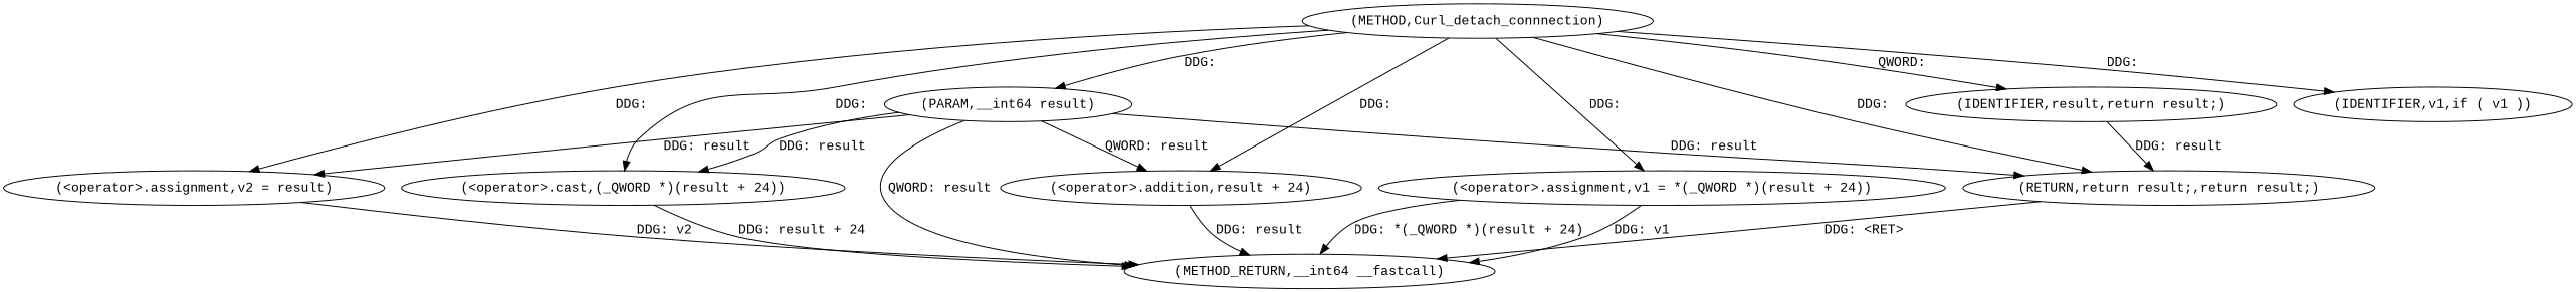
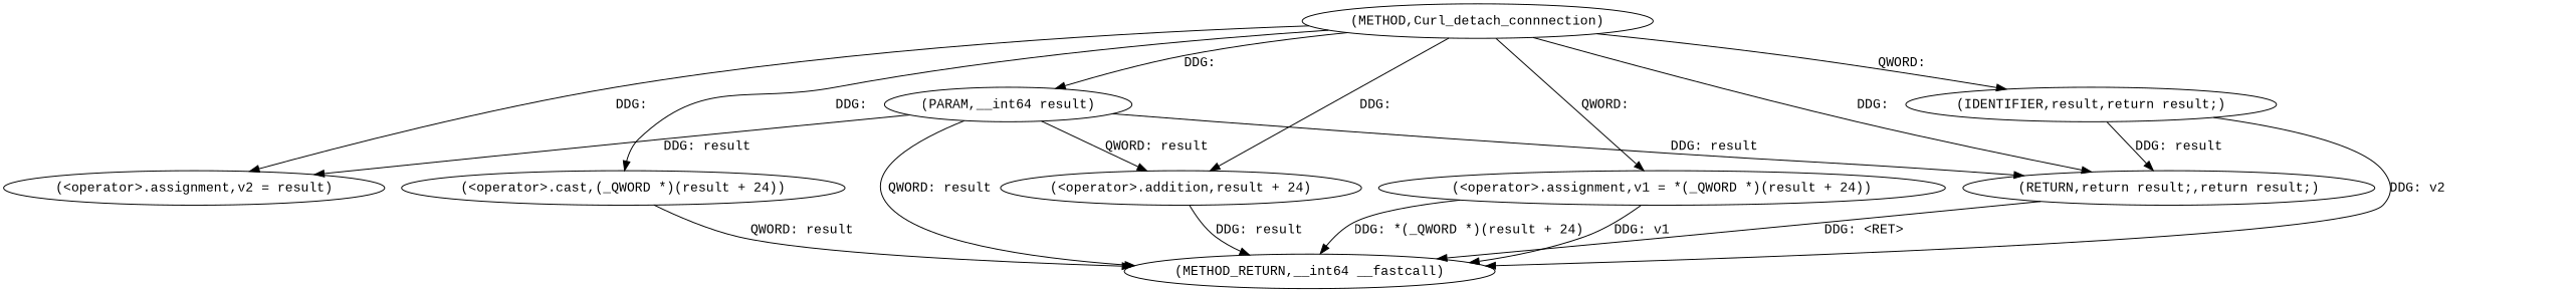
  digraph {
    fontname="Liberation Mono"
    node [fontname="Liberation Mono"]
    edge [fontname="Liberation Mono"]
    n1 [label="(METHOD,Curl_detach_connnection)"]
    n2 [label="(PARAM,__int64 result)"]
    n3 [label="(<operator>.assignment,v2 = result)"]
    n4 [label="(<operator>.assignment,v1 = *(_QWORD *)(result + 24))"]
    n5 [label="(<operator>.cast,(_QWORD *)(result + 24))"]
    n6 [label="(<operator>.addition,result + 24)"]
-   n7 [label="(IDENTIFIER,v1,if ( v1 ))"]
    n8 [label="(RETURN,return result;,return result;)"]
    n9 [label="(IDENTIFIER,result,return result;)"]
    n10 [label="(METHOD_RETURN,__int64 __fastcall)"]
    n1 -> n2 [label="DDG: "]
    n1 -> n3 [label="DDG: "]
-   n1 -> n4 [label="DDG: "]
+   n1 -> n4 [label="QWORD: "]
    n1 -> n5 [label="DDG: "]
    n1 -> n6 [label="DDG: "]
-   n1 -> n7 [label="DDG: "]
    n1 -> n8 [label="DDG: "]
    n1 -> n9 [label="QWORD: "]
    n2 -> n3 [label="DDG: result"]
-   n2 -> n5 [label="DDG: result"]
    n2 -> n6 [label="QWORD: result"]
    n2 -> n8 [label="DDG: result"]
    n2 -> n10 [label="QWORD: result"]
-   n3 -> n10 [label="DDG: v2"]
+   n9 -> n10 [label="DDG: v2"]
    n4 -> n10 [label="DDG: *(_QWORD *)(result + 24)"]
    n4 -> n10 [label="DDG: v1"]
-   n5 -> n10 [label="DDG: result + 24"]
+   n5 -> n10 [label="QWORD: result"]
    n6 -> n10 [label="DDG: result"]
    n8 -> n10 [label="DDG: <RET>"]
    n9 -> n8 [label="DDG: result"]
  }
